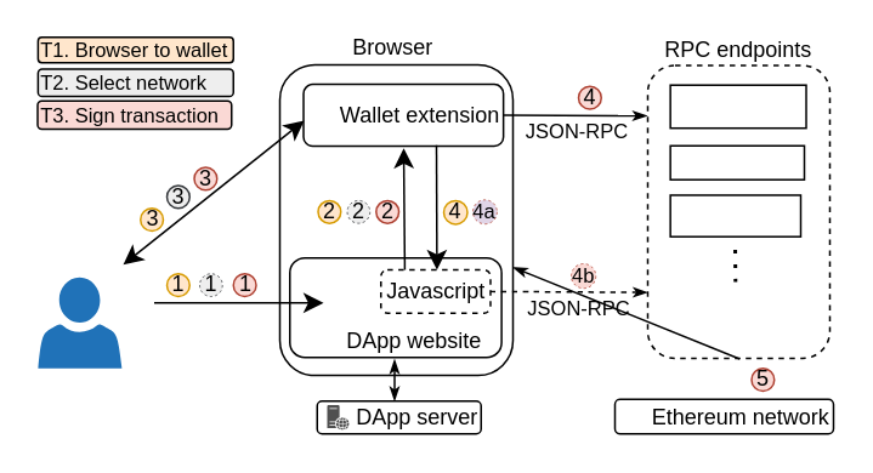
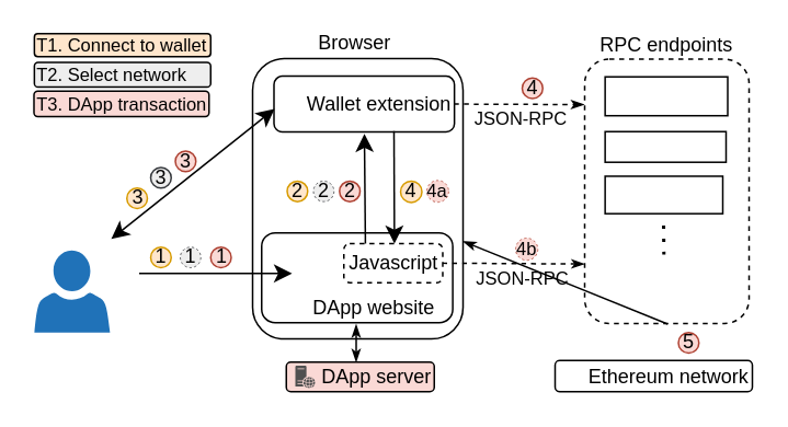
  <mxCell id="0" />
  <mxCell id="1" parent="0" />
  <mxCell id="2" value="" style="group;labelPosition=right;verticalLabelPosition=bottom;align=left;verticalAlign=top;spacing=2;" vertex="1" connectable="0" parent="1"><mxGeometry x="136" y="20" width="156" height="192" as="geometry" /></mxCell>
  <mxCell id="3" value="Browser&amp;nbsp;" style="rounded=1;whiteSpace=wrap;html=1;labelPosition=center;verticalLabelPosition=top;align=center;verticalAlign=bottom;spacing=2;" vertex="1" parent="2"><mxGeometry x="17" y="15.238" width="128" height="170.667" as="geometry" /></mxCell>
  <mxCell id="4" value="" style="group;spacing=2;" vertex="1" connectable="0" parent="2"><mxGeometry x="30" y="25.91" width="109.76" height="35.63" as="geometry" /></mxCell>
  <mxCell id="5" value="" style="group;spacing=2;" vertex="1" connectable="0" parent="4"><mxGeometry width="109.76" height="33.933" as="geometry" /></mxCell>
  <mxCell id="6" value="Wallet extension" style="rounded=1;whiteSpace=wrap;html=1;labelPosition=center;verticalLabelPosition=middle;align=right;verticalAlign=middle;spacing=2;fillColor=none;strokeColor=default;" vertex="1" parent="5"><mxGeometry width="109.76" height="33.933" as="geometry" /></mxCell>
  <mxCell id="7" value="" style="shape=image;verticalLabelPosition=bottom;labelBackgroundColor=default;verticalAlign=top;aspect=fixed;imageAspect=0;image=https://upload.wikimedia.org/wikipedia/commons/thumb/3/36/MetaMask_Fox.svg/1024px-MetaMask_Fox.svg.png;spacing=2;" vertex="1" parent="5"><mxGeometry y="7.612" width="20.413" height="20.413" as="geometry" /></mxCell>
  <mxCell id="8" value="" style="group;labelPosition=center;verticalLabelPosition=top;align=center;verticalAlign=bottom;spacing=2;" vertex="1" connectable="0" parent="2"><mxGeometry x="13.5" y="113" width="125.24" height="63" as="geometry" /></mxCell>
  <mxCell id="9" value="&amp;nbsp; &amp;nbsp; &amp;nbsp; DApp website" style="rounded=1;whiteSpace=wrap;html=1;labelPosition=center;verticalLabelPosition=middle;align=center;verticalAlign=bottom;horizontal=1;spacing=2;fillColor=none;strokeColor=default;" vertex="1" parent="8"><mxGeometry x="9.01" y="8.321" width="116.23" height="54.679" as="geometry" /></mxCell>
  <mxCell id="10" value="Javascript" style="rounded=1;whiteSpace=wrap;html=1;spacing=2;dashed=1;" vertex="1" parent="8"><mxGeometry x="59.0" y="14.862" width="60.15" height="23.772" as="geometry" /></mxCell>
  <mxCell id="11" value="" style="shape=image;verticalLabelPosition=bottom;labelBackgroundColor=default;verticalAlign=top;aspect=fixed;imageAspect=0;image=https://cryptologos.cc/logos/uniswap-uni-logo.png;spacing=2;" vertex="1" parent="8"><mxGeometry x="12.5" y="41" width="19.24" height="19.24" as="geometry" /></mxCell>
  <mxCell id="12" style="edgeStyle=none;curved=1;rounded=0;orthogonalLoop=1;jettySize=auto;html=1;exitX=0.218;exitY=0.002;exitDx=0;exitDy=0;fontSize=12;startSize=8;endSize=8;exitPerimeter=0;spacing=2;" edge="1" parent="2" source="10"><mxGeometry relative="1" as="geometry"><mxPoint x="86.003" y="114.29" as="sourcePoint" /><mxPoint x="85" y="61" as="targetPoint" /></mxGeometry></mxCell>
  <mxCell id="13" value="2" style="ellipse;whiteSpace=wrap;html=1;aspect=fixed;fillColor=#ffe6cc;strokeColor=#d79b00;strokeWidth=1;spacing=2;" vertex="1" parent="2"><mxGeometry x="38" y="89.75" width="12.5" height="12.5" as="geometry" /></mxCell>
  <mxCell id="14" value="2" style="ellipse;whiteSpace=wrap;html=1;aspect=fixed;fillColor=#eeeeee;strokeColor=#36393d;strokeWidth=0.5;dashed=1;spacing=2;" vertex="1" parent="2"><mxGeometry x="54.0" y="89.75" width="12.5" height="12.5" as="geometry" /></mxCell>
  <mxCell id="15" value="2" style="ellipse;whiteSpace=wrap;html=1;aspect=fixed;fillColor=#fad9d5;strokeColor=#ae4132;strokeWidth=1;spacing=2;" vertex="1" parent="2"><mxGeometry x="69.87" y="89.75" width="12.5" height="12.5" as="geometry" /></mxCell>
  <mxCell id="16" value="" style="endArrow=classic;html=1;rounded=0;fontSize=12;startSize=8;endSize=8;curved=1;exitX=0.81;exitY=0.985;exitDx=0;exitDy=0;exitPerimeter=0;entryX=0.75;entryY=0;entryDx=0;entryDy=0;spacing=2;" edge="1" parent="2"><mxGeometry width="50" height="50" relative="1" as="geometry"><mxPoint x="103.0" y="59.333" as="sourcePoint" /><mxPoint x="103.272" y="127.862" as="targetPoint" /></mxGeometry></mxCell>
  <mxCell id="17" value="4" style="ellipse;whiteSpace=wrap;html=1;aspect=fixed;fillColor=#ffe6cc;strokeColor=#d79b00;strokeWidth=1;spacing=2;" vertex="1" parent="2"><mxGeometry x="107" y="89.75" width="13" height="13" as="geometry" /></mxCell>
- <mxCell id="18" value="4a" style="ellipse;whiteSpace=wrap;html=1;aspect=fixed;fillColor=#e1d5e7;strokeColor=#ae4132;strokeWidth=0.5;dashed=1;fontSize=11;spacing=2;" vertex="1" parent="2"><mxGeometry x="123" y="89.37" width="13.25" height="13.25" as="geometry" /></mxCell>
+ <mxCell id="18" value="4a" style="ellipse;whiteSpace=wrap;html=1;aspect=fixed;fillColor=#fad9d5;strokeColor=#ae4132;strokeWidth=0.5;dashed=1;fontSize=11;spacing=2;" vertex="1" parent="2"><mxGeometry x="123" y="89.37" width="13.25" height="13.25" as="geometry" /></mxCell>
  <mxCell id="19" value="" style="endArrow=classic;html=1;rounded=0;fontSize=12;startSize=8;endSize=8;curved=1;entryX=0;entryY=0.427;entryDx=0;entryDy=0;fillColor=#dae8fc;strokeColor=#000000;entryPerimeter=0;spacing=2;" edge="1" parent="2"><mxGeometry width="50" height="50" relative="1" as="geometry"><mxPoint x="-52" y="146" as="sourcePoint" /><mxPoint x="41" y="146.01" as="targetPoint" /></mxGeometry></mxCell>
- <mxCell id="20" style="edgeStyle=none;curved=1;rounded=0;orthogonalLoop=1;jettySize=auto;html=1;exitX=1;exitY=0.5;exitDx=0;exitDy=0;fontSize=12;startSize=5;endSize=5;entryX=-0.003;entryY=0.172;entryDx=0;entryDy=0;entryPerimeter=0;startArrow=none;startFill=0;endArrow=classicThin;endFill=1;strokeWidth=1;spacing=2;" edge="1" parent="1" source="6" target="24"><mxGeometry relative="1" as="geometry"><mxPoint x="276.156" y="80" as="sourcePoint" /><mxPoint x="369" y="80.138" as="targetPoint" /></mxGeometry></mxCell>
+ <mxCell id="20" style="edgeStyle=none;curved=1;rounded=0;orthogonalLoop=1;jettySize=auto;html=1;exitX=1;exitY=0.5;exitDx=0;exitDy=0;fontSize=12;startSize=5;endSize=5;entryX=-0.003;entryY=0.172;entryDx=0;entryDy=0;entryPerimeter=0;startArrow=none;startFill=0;endArrow=classicThin;endFill=1;strokeWidth=1;spacing=2;dashed=1;" edge="1" parent="1" source="6" target="24"><mxGeometry relative="1" as="geometry"><mxPoint x="276.156" y="80" as="sourcePoint" /><mxPoint x="369" y="80.138" as="targetPoint" /></mxGeometry></mxCell>
  <mxCell id="21" value="JSON-RPC" style="edgeLabel;html=1;align=center;verticalAlign=middle;resizable=0;points=[];fontSize=11;labelBorderColor=none;spacing=2;" vertex="1" connectable="0" parent="20"><mxGeometry x="-0.056" y="-1" relative="1" as="geometry"><mxPoint x="3" y="7" as="offset" /></mxGeometry></mxCell>
  <mxCell id="22" value="" style="sketch=0;pointerEvents=1;shadow=0;dashed=0;html=1;strokeColor=none;labelPosition=center;verticalLabelPosition=bottom;verticalAlign=top;outlineConnect=0;align=center;shape=mxgraph.office.users.user;fillColor=#2072B8;spacing=2;" vertex="1" parent="1"><mxGeometry x="20.25" y="152" width="46" height="50" as="geometry" /></mxCell>
  <mxCell id="23" value="" style="group;spacing=2;dashed=1;" vertex="1" connectable="0" parent="1"><mxGeometry x="355" y="35.5" width="100" height="161" as="geometry" /></mxCell>
  <mxCell id="24" value="RPC endpoints" style="rounded=1;whiteSpace=wrap;html=1;labelPosition=center;verticalLabelPosition=top;align=center;verticalAlign=bottom;spacing=2;dashed=1;" vertex="1" parent="23"><mxGeometry width="100" height="161.0" as="geometry" /></mxCell>
  <mxCell id="25" value="" style="shape=image;verticalLabelPosition=bottom;labelBackgroundColor=default;verticalAlign=top;aspect=fixed;imageAspect=0;image=https://seeklogo.com/images/Q/quicknode-logo-5B5937C318-seeklogo.com.png;imageBorder=default;spacing=2;" vertex="1" parent="23"><mxGeometry x="12.43" y="44.162" width="73.57" height="18.64" as="geometry" /></mxCell>
  <mxCell id="26" value="" style="shape=image;verticalLabelPosition=bottom;labelBackgroundColor=default;verticalAlign=top;aspect=fixed;imageAspect=0;image=https://images.squarespace-cdn.com/content/v1/5e0e6759c05d9814d305d62c/1590415283603-S5NCK5YIF1UJ39QIG7DD/Alchemy+Logo+-+Black.png;imageBorder=default;spacing=2;" vertex="1" parent="23"><mxGeometry x="12.43" y="71.315" width="71.57" height="22.82" as="geometry" /></mxCell>
  <mxCell id="27" value="" style="shape=image;verticalLabelPosition=bottom;labelBackgroundColor=default;verticalAlign=top;aspect=fixed;imageAspect=0;image=https://miro.medium.com/v2/resize:fit:1400/1*MFBPIImx2-NPybEQEHsq4A.jpeg;imageBorder=default;spacing=2;" vertex="1" parent="23"><mxGeometry x="12.43" y="10.805" width="74.57" height="23.67" as="geometry" /></mxCell>
  <mxCell id="28" value="" style="endArrow=none;dashed=1;html=1;dashPattern=1 3;strokeWidth=2;rounded=0;fontSize=12;startSize=8;endSize=8;curved=1;spacing=2;" edge="1" parent="23"><mxGeometry width="50" height="50" relative="1" as="geometry"><mxPoint x="48.19" y="119.054" as="sourcePoint" /><mxPoint x="48" y="98.329" as="targetPoint" /></mxGeometry></mxCell>
  <mxCell id="29" style="edgeStyle=none;curved=1;rounded=0;orthogonalLoop=1;jettySize=auto;html=1;exitX=1;exitY=0.5;exitDx=0;exitDy=0;fontSize=12;startSize=5;endSize=5;entryX=0;entryY=0.775;entryDx=0;entryDy=0;entryPerimeter=0;endArrow=classicThin;endFill=1;startArrow=none;startFill=0;spacing=2;dashed=1;" edge="1" parent="1" source="10" target="24"><mxGeometry relative="1" as="geometry"><mxPoint x="263.191" y="163" as="sourcePoint" /><mxPoint x="369.2" y="163.219" as="targetPoint" /></mxGeometry></mxCell>
  <mxCell id="30" value="JSON-RPC" style="edgeLabel;html=1;align=center;verticalAlign=middle;resizable=0;points=[];fontSize=11;labelBorderColor=none;spacing=2;" vertex="1" connectable="0" parent="29"><mxGeometry x="-0.08" relative="1" as="geometry"><mxPoint x="8" y="9" as="offset" /></mxGeometry></mxCell>
  <mxCell id="31" style="edgeStyle=none;curved=1;rounded=0;orthogonalLoop=1;jettySize=auto;html=1;fontSize=12;startSize=5;endSize=5;startArrow=classicThin;startFill=1;endArrow=classicThin;endFill=1;strokeWidth=1;entryX=0.472;entryY=0;entryDx=0;entryDy=0;entryPerimeter=0;spacing=2;" edge="1" parent="1" target="43"><mxGeometry relative="1" as="geometry"><mxPoint x="216" y="197" as="sourcePoint" /><mxPoint x="217" y="225" as="targetPoint" /></mxGeometry></mxCell>
  <mxCell id="32" value="3" style="ellipse;whiteSpace=wrap;html=1;aspect=fixed;fillColor=#ffe6cc;strokeColor=#d79b00;strokeWidth=1;spacing=2;" vertex="1" parent="1"><mxGeometry x="76.5" y="114" width="12.5" height="12.5" as="geometry" /></mxCell>
  <mxCell id="33" value="1" style="ellipse;whiteSpace=wrap;html=1;aspect=fixed;fillColor=#ffe6cc;strokeColor=#d79b00;strokeWidth=1;spacing=2;" vertex="1" parent="1"><mxGeometry x="91" y="150" width="12.5" height="12.5" as="geometry" /></mxCell>
  <mxCell id="34" value="1" style="ellipse;whiteSpace=wrap;html=1;aspect=fixed;strokeWidth=0.5;dashed=1;spacing=2;fillColor=#eeeeee;strokeColor=#36393d;" vertex="1" parent="1"><mxGeometry x="109" y="150" width="12.5" height="12.5" as="geometry" /></mxCell>
  <mxCell id="35" value="3" style="ellipse;whiteSpace=wrap;html=1;aspect=fixed;fillColor=#eeeeee;strokeColor=#36393d;strokeWidth=1;spacing=2;" vertex="1" parent="1"><mxGeometry x="91" y="101.5" width="12.5" height="12.5" as="geometry" /></mxCell>
  <mxCell id="36" value="4" style="ellipse;whiteSpace=wrap;html=1;aspect=fixed;fillColor=#fad9d5;strokeColor=#ae4132;strokeWidth=1;spacing=2;" vertex="1" parent="1"><mxGeometry x="317" y="47" width="12.5" height="12.5" as="geometry" /></mxCell>
  <mxCell id="37" style="edgeStyle=none;curved=1;rounded=0;orthogonalLoop=1;jettySize=auto;html=1;fontSize=12;startSize=5;endSize=5;startArrow=none;startFill=0;endArrow=classicThin;endFill=1;strokeWidth=1;exitX=0.505;exitY=1.002;exitDx=0;exitDy=0;exitPerimeter=0;spacing=2;" edge="1" parent="1" source="24" target="3"><mxGeometry relative="1" as="geometry"><mxPoint x="419" y="204" as="sourcePoint" /><mxPoint x="419" y="231" as="targetPoint" /></mxGeometry></mxCell>
  <mxCell id="38" value="" style="group;spacing=2;" vertex="1" connectable="0" parent="1"><mxGeometry x="337" y="219" width="120.0" height="19" as="geometry" /></mxCell>
  <mxCell id="39" value="Ethereum network" style="rounded=1;whiteSpace=wrap;html=1;align=right;spacing=2;" vertex="1" parent="38"><mxGeometry width="120" height="19" as="geometry" /></mxCell>
  <mxCell id="40" value="" style="shape=image;verticalLabelPosition=bottom;labelBackgroundColor=default;verticalAlign=top;aspect=fixed;imageAspect=0;image=https://upload.wikimedia.org/wikipedia/commons/thumb/6/6f/Ethereum-icon-purple.svg/768px-Ethereum-icon-purple.svg.png;spacing=2;" vertex="1" parent="38"><mxGeometry y="1.44" width="17.56" height="17.56" as="geometry" /></mxCell>
  <mxCell id="41" value="4b" style="ellipse;whiteSpace=wrap;html=1;aspect=fixed;fillColor=#fad9d5;strokeColor=#ae4132;strokeWidth=0.5;dashed=1;fontSize=11;spacing=2;" vertex="1" parent="1"><mxGeometry x="313" y="144.5" width="13.5" height="13.5" as="geometry" /></mxCell>
  <mxCell id="42" style="edgeStyle=none;curved=1;rounded=0;orthogonalLoop=1;jettySize=auto;html=1;exitX=0.003;exitY=0.589;exitDx=0;exitDy=0;fontSize=12;startSize=8;endSize=8;startArrow=classic;startFill=1;exitPerimeter=0;spacing=2;" edge="1" parent="1" source="6"><mxGeometry relative="1" as="geometry"><mxPoint x="67" y="145" as="targetPoint" /></mxGeometry></mxCell>
- <mxCell id="43" value="DApp server" style="rounded=1;whiteSpace=wrap;html=1;align=right;strokeColor=default;spacing=2;" vertex="1" parent="1"><mxGeometry x="173.5" y="220" width="90" height="18" as="geometry" /></mxCell>
+ <mxCell id="43" value="DApp server" style="rounded=1;whiteSpace=wrap;html=1;align=right;strokeColor=default;spacing=2;fillColor=#fad9d5;" vertex="1" parent="1"><mxGeometry x="173.5" y="220" width="90" height="18" as="geometry" /></mxCell>
  <mxCell id="44" value="" style="sketch=0;pointerEvents=1;shadow=0;dashed=0;html=1;strokeColor=none;fillColor=#505050;labelPosition=center;verticalLabelPosition=bottom;verticalAlign=top;outlineConnect=0;align=center;shape=mxgraph.office.servers.web_server;spacing=2;" vertex="1" parent="1"><mxGeometry x="179" y="222.11" width="12.02" height="13.79" as="geometry" /></mxCell>
  <mxCell id="45" value="5" style="ellipse;whiteSpace=wrap;html=1;aspect=fixed;fillColor=#fad9d5;strokeColor=#ae4132;strokeWidth=1;spacing=2;" vertex="1" parent="1"><mxGeometry x="412" y="202" width="12.5" height="12.5" as="geometry" /></mxCell>
- <mxCell id="46" value="T1. Browser to wallet" style="text;html=1;align=left;verticalAlign=middle;whiteSpace=wrap;rounded=1;fontSize=11;strokeColor=default;fillColor=#FFE6CC;" vertex="1" parent="1"><mxGeometry x="20.25" y="20" width="107.25" height="14" as="geometry" /></mxCell>
+ <mxCell id="46" value="T1. Connect to wallet" style="text;html=1;align=left;verticalAlign=middle;whiteSpace=wrap;rounded=1;fontSize=11;strokeColor=default;fillColor=#FFE6CC;" vertex="1" parent="1"><mxGeometry x="20.25" y="20" width="107.25" height="14" as="geometry" /></mxCell>
  <mxCell id="47" value="T2. Select network" style="text;html=1;align=left;verticalAlign=middle;whiteSpace=wrap;rounded=1;fontSize=11;strokeColor=default;fillColor=#EEEEEE;" vertex="1" parent="1"><mxGeometry x="20.25" y="37.5" width="107.25" height="15" as="geometry" /></mxCell>
- <mxCell id="48" value="T3. Sign transaction" style="text;html=1;align=left;verticalAlign=middle;whiteSpace=wrap;rounded=1;fontSize=11;strokeColor=default;fillColor=#FAD9D5;" vertex="1" parent="1"><mxGeometry x="20" y="55" width="106.5" height="15.5" as="geometry" /></mxCell>
+ <mxCell id="48" value="T3. DApp transaction" style="text;html=1;align=left;verticalAlign=middle;whiteSpace=wrap;rounded=1;fontSize=11;strokeColor=default;fillColor=#FAD9D5;" vertex="1" parent="1"><mxGeometry x="20" y="55" width="106.5" height="15.5" as="geometry" /></mxCell>
  <mxCell id="49" value="1" style="ellipse;whiteSpace=wrap;html=1;aspect=fixed;fillColor=#fad9d5;strokeColor=#ae4132;strokeWidth=1;spacing=2;" vertex="1" parent="1"><mxGeometry x="127.5" y="150" width="12.5" height="12.5" as="geometry" /></mxCell>
  <mxCell id="50" value="3" style="ellipse;whiteSpace=wrap;html=1;aspect=fixed;fillColor=#fad9d5;strokeColor=#ae4132;strokeWidth=1;spacing=2;" vertex="1" parent="1"><mxGeometry x="106" y="91.5" width="12.5" height="12.5" as="geometry" /></mxCell>
